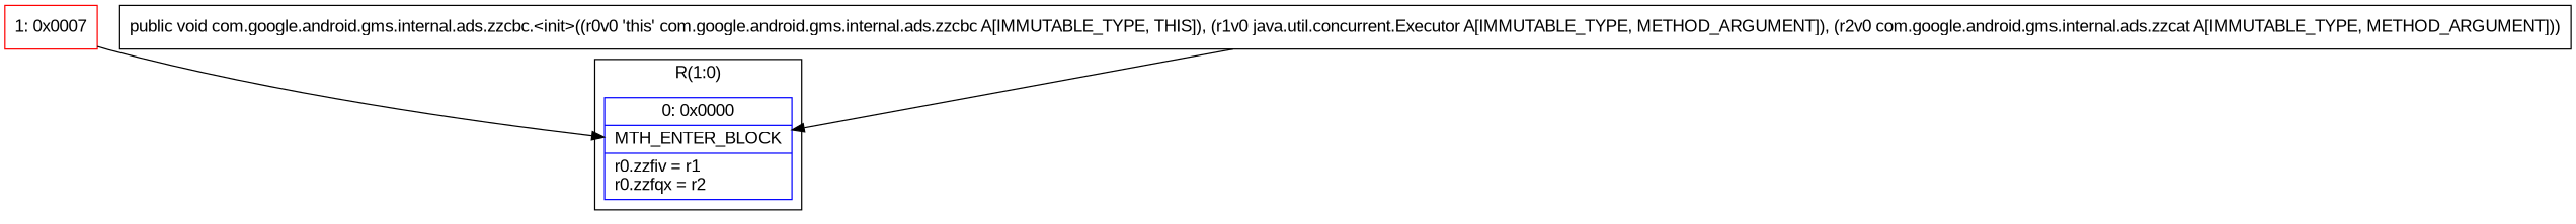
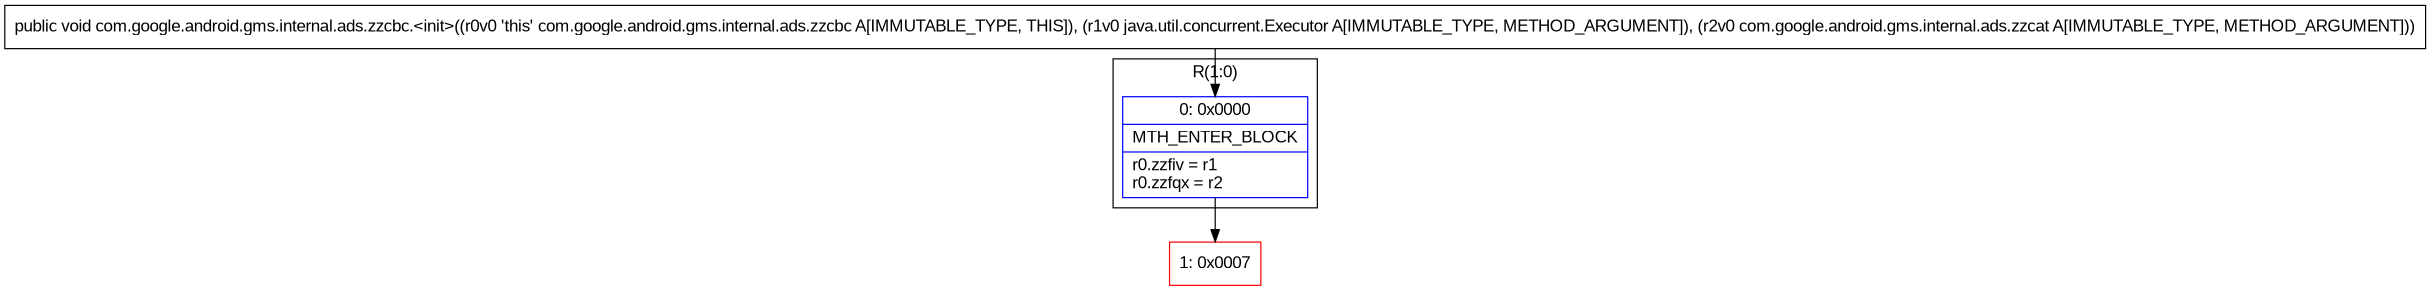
  digraph {
    fontname="Liberation Sans"
    node [shape=record fontname="Liberation Sans"]
    edge [fontname="Liberation Sans"]
    n1 [color=blue label="{0\:\ 0x0000|MTH_ENTER_BLOCK\l|r0.zzfiv = r1\lr0.zzfqx = r2\l}"]
    n2 [color=red label="{1\:\ 0x0007}"]
    n3 [label="{public void com.google.android.gms.internal.ads.zzcbc.\<init\>((r0v0 'this' com.google.android.gms.internal.ads.zzcbc A[IMMUTABLE_TYPE, THIS]), (r1v0 java.util.concurrent.Executor A[IMMUTABLE_TYPE, METHOD_ARGUMENT]), (r2v0 com.google.android.gms.internal.ads.zzcat A[IMMUTABLE_TYPE, METHOD_ARGUMENT])) }"]
    subgraph cluster_1 {
      label="R(1:0)"
      n1
    }
-   n2 -> n1
+   n1 -> n2
    n3 -> n1
  }
